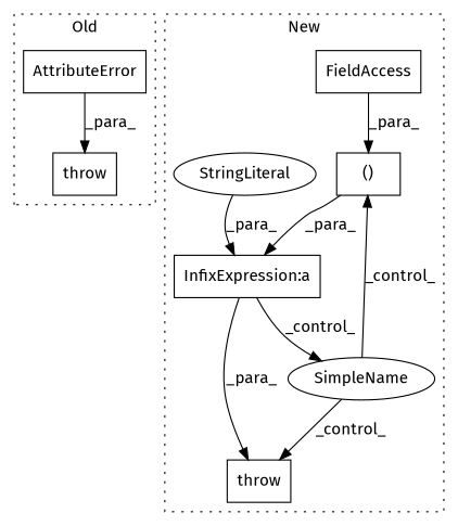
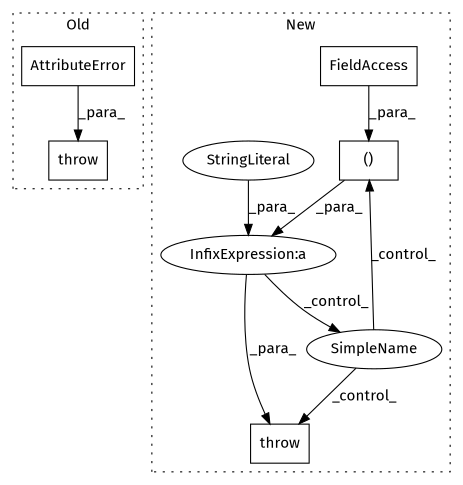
  digraph {
    fontname="Fira Sans"
    node [a=53 fontname="Fira Sans" l=6 s=12584 shape=box]
    edge [fontname="Fira Sans"]
    n1 [a=32 l="15,1" label=AttributeError s="12019,12134"]
    n2 [label=throw s=12013]
    n3 [a=106 l=33 label="()"]
    n4 [a=22 l=19 label=FieldAccess]
-   n5 [a=27 l=12 label="InfixExpression:a" s=12572]
+   n5 [a=27 l=12 label="InfixExpression:a" s=12572 shape=ellipse]
    n6 [a=45 l=90 label=StringLiteral s=12482 shape=ellipse]
    n7 [label=throw s=12461]
    n8 [a=42 label=SimpleName shape=ellipse l="" s=""]
    subgraph cluster_1 {
      label=Old
      style=dotted
      n1
      n2
    }
    subgraph cluster_2 {
      label=New
      style=dotted
      n3
      n4
      n5
      n6
      n7
      n8
    }
    n1 -> n2 [label=_para_]
    n3 -> n5 [label=_para_]
    n4 -> n3 [label=_para_]
    n5 -> n7 [label=_para_]
    n5 -> n8 [label=_control_]
    n6 -> n5 [label=_para_]
    n8 -> n3 [label=_control_]
    n8 -> n7 [label=_control_]
  }
